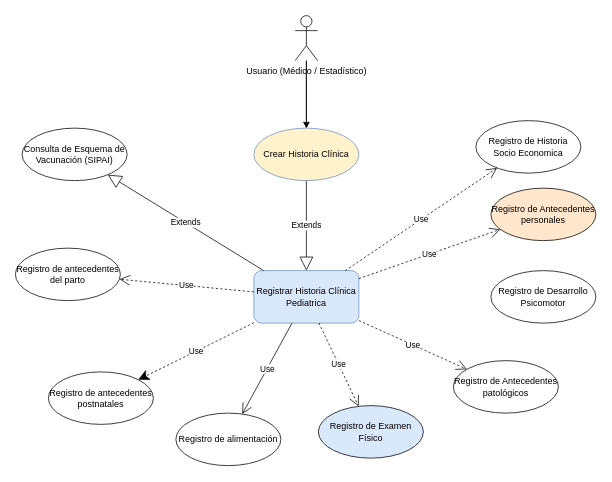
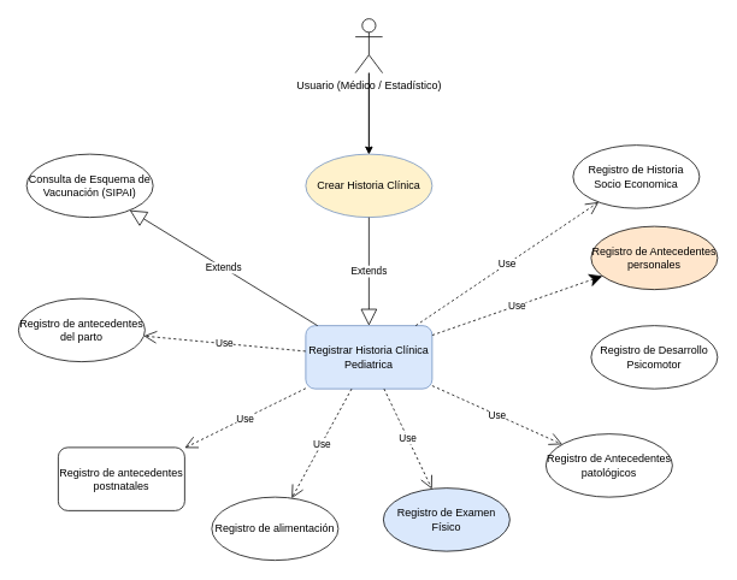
  <mxCell id="0" />
  <mxCell id="1" parent="0" />
  <mxCell id="2" value="Crear Historia Clínica" style="ellipse;whiteSpace=wrap;html=1;fillColor=#fff2cc;strokeColor=#6c8ebf;" parent="1" vertex="1"><mxGeometry x="338" y="170" width="140" height="70" as="geometry" /></mxCell>
  <mxCell id="3" value="Registrar Historia Clínica Pediatrica" style="whiteSpace=wrap;html=1;fillColor=#dae8fc;strokeColor=#6c8ebf;rounded=1;" parent="1" vertex="1"><mxGeometry x="338" y="360" width="140" height="70" as="geometry" /></mxCell>
  <mxCell id="4" value="Extends" style="endArrow=block;endSize=16;endFill=0;html=1;rounded=0;exitX=0.5;exitY=1;exitDx=0;exitDy=0;" parent="1" source="2" target="3" edge="1"><mxGeometry width="160" relative="1" as="geometry"><mxPoint x="324" y="290" as="sourcePoint" /><mxPoint x="484" y="290" as="targetPoint" /></mxGeometry></mxCell>
  <mxCell id="5" value="Registro de antecedentes del parto" style="ellipse;whiteSpace=wrap;html=1;" parent="1" vertex="1"><mxGeometry x="20" y="330" width="140" height="70" as="geometry" /></mxCell>
- <mxCell id="6" value="Registro de antecedentes postnatales" style="ellipse;whiteSpace=wrap;html=1;" parent="1" vertex="1"><mxGeometry x="64" y="495" width="140" height="70" as="geometry" /></mxCell>
+ <mxCell id="6" value="Registro de antecedentes postnatales" style="whiteSpace=wrap;html=1;rounded=1;" parent="1" vertex="1"><mxGeometry x="64" y="495" width="140" height="70" as="geometry" /></mxCell>
  <mxCell id="7" value="Registro de alimentación" style="ellipse;whiteSpace=wrap;html=1;" parent="1" vertex="1"><mxGeometry x="234" y="550" width="140" height="70" as="geometry" /></mxCell>
  <mxCell id="8" value="Registro de Desarrollo Psicomotor" style="ellipse;whiteSpace=wrap;html=1;" parent="1" vertex="1"><mxGeometry x="654" y="360" width="140" height="70" as="geometry" /></mxCell>
  <mxCell id="9" value="Registro de Antecedentes patológicos" style="ellipse;whiteSpace=wrap;html=1;" parent="1" vertex="1"><mxGeometry x="604" y="480" width="140" height="70" as="geometry" /></mxCell>
  <mxCell id="10" value="Consulta de Esquema de Vacunación (SIPAI)" style="ellipse;whiteSpace=wrap;html=1;" parent="1" vertex="1"><mxGeometry x="29" y="170" width="140" height="70" as="geometry" /></mxCell>
  <mxCell id="11" value="Registro de Antecedentes personales" style="ellipse;whiteSpace=wrap;html=1;fillColor=#ffe6cc;" parent="1" vertex="1"><mxGeometry x="654" y="250" width="140" height="70" as="geometry" /></mxCell>
  <mxCell id="12" value="Registro de Examen Físico" style="ellipse;whiteSpace=wrap;html=1;fillColor=#dae8fc;" parent="1" vertex="1"><mxGeometry x="424" y="540" width="140" height="70" as="geometry" /></mxCell>
  <mxCell id="13" value="Extends" style="endArrow=block;endSize=16;endFill=0;html=1;rounded=0;" parent="1" source="3" target="10" edge="1"><mxGeometry width="160" relative="1" as="geometry"><mxPoint x="654" y="290" as="sourcePoint" /><mxPoint x="814" y="290" as="targetPoint" /></mxGeometry></mxCell>
  <mxCell id="14" value="Use" style="endArrow=open;endSize=12;dashed=1;html=1;rounded=0;" parent="1" source="3" target="5" edge="1"><mxGeometry width="160" relative="1" as="geometry"><mxPoint x="334" y="425" as="sourcePoint" /><mxPoint x="173.056" y="373.791" as="targetPoint" /></mxGeometry></mxCell>
- <mxCell id="15" value="Use" style="endArrow=classic;endSize=12;dashed=1;html=1;rounded=0;" parent="1" source="3" target="6" edge="1"><mxGeometry width="160" relative="1" as="geometry"><mxPoint x="344" y="435" as="sourcePoint" /><mxPoint x="187.726" y="470.517" as="targetPoint" /></mxGeometry></mxCell>
- <mxCell id="16" value="Use" style="endArrow=open;endSize=12;dashed=0;html=1;rounded=0;" parent="1" source="3" target="7" edge="1"><mxGeometry width="160" relative="1" as="geometry"><mxPoint x="381.303" y="434.805" as="sourcePoint" /><mxPoint x="464" y="650" as="targetPoint" /></mxGeometry></mxCell>
- <mxCell id="17" value="Use" style="endArrow=open;endSize=12;dashed=1;html=1;rounded=0;" parent="1" source="3" target="11" edge="1"><mxGeometry width="160" relative="1" as="geometry"><mxPoint x="654" y="290" as="sourcePoint" /><mxPoint x="814" y="290" as="targetPoint" /></mxGeometry></mxCell>
+ <mxCell id="15" value="Use" style="endArrow=open;endSize=12;dashed=1;html=1;rounded=0;" parent="1" source="3" target="6" edge="1"><mxGeometry width="160" relative="1" as="geometry"><mxPoint x="344" y="435" as="sourcePoint" /><mxPoint x="187.726" y="470.517" as="targetPoint" /></mxGeometry></mxCell>
+ <mxCell id="16" value="Use" style="endArrow=open;endSize=12;dashed=1;html=1;rounded=0;" parent="1" source="3" target="7" edge="1"><mxGeometry width="160" relative="1" as="geometry"><mxPoint x="381.303" y="434.805" as="sourcePoint" /><mxPoint x="464" y="650" as="targetPoint" /></mxGeometry></mxCell>
+ <mxCell id="17" value="Use" style="endArrow=classic;endSize=12;dashed=1;html=1;rounded=0;" parent="1" source="3" target="11" edge="1"><mxGeometry width="160" relative="1" as="geometry"><mxPoint x="654" y="290" as="sourcePoint" /><mxPoint x="814" y="290" as="targetPoint" /></mxGeometry></mxCell>
  <mxCell id="18" value="Use" style="endArrow=open;endSize=12;dashed=1;html=1;rounded=0;" parent="1" source="3" target="12" edge="1"><mxGeometry width="160" relative="1" as="geometry"><mxPoint x="391.303" y="444.805" as="sourcePoint" /><mxPoint x="230.704" y="575.197" as="targetPoint" /></mxGeometry></mxCell>
  <mxCell id="19" value="Use" style="endArrow=open;endSize=12;dashed=1;html=1;rounded=0;" parent="1" source="3" target="9" edge="1"><mxGeometry width="160" relative="1" as="geometry"><mxPoint x="401.303" y="454.805" as="sourcePoint" /><mxPoint x="240.704" y="585.197" as="targetPoint" /></mxGeometry></mxCell>
  <mxCell id="20" value="Registro de Historia Socio Economica" style="ellipse;whiteSpace=wrap;html=1;" parent="1" vertex="1"><mxGeometry x="634" y="160" width="140" height="70" as="geometry" /></mxCell>
  <mxCell id="21" value="Use" style="endArrow=open;endSize=12;dashed=1;html=1;rounded=0;" parent="1" source="3" target="20" edge="1"><mxGeometry width="160" relative="1" as="geometry"><mxPoint x="654" y="390" as="sourcePoint" /><mxPoint x="814" y="390" as="targetPoint" /></mxGeometry></mxCell>
  <mxCell id="22" value="" style="edgeStyle=orthogonalEdgeStyle;rounded=0;orthogonalLoop=1;jettySize=auto;html=1;" parent="1" source="24" target="2" edge="1"><mxGeometry relative="1" as="geometry" /></mxCell>
  <mxCell id="23" value="" style="edgeStyle=orthogonalEdgeStyle;rounded=0;orthogonalLoop=1;jettySize=auto;html=1;" parent="1" source="24" target="2" edge="1"><mxGeometry relative="1" as="geometry" /></mxCell>
  <mxCell id="24" value="Usuario (Médico / Estadístico)" style="shape=umlActor;verticalLabelPosition=bottom;verticalAlign=top;html=1;" parent="1" vertex="1"><mxGeometry x="393" y="20" width="30" height="60" as="geometry" /></mxCell>
